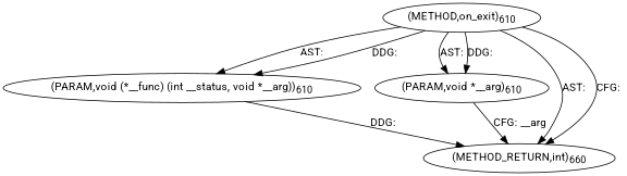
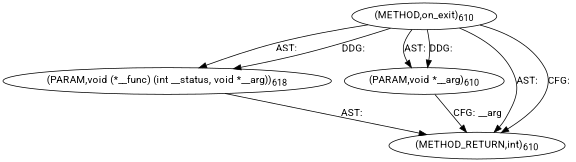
  digraph {
    fontname=Roboto
    node [fontname=Roboto]
    edge [fontname=Roboto]
    n1 [label=<(METHOD,on_exit)<SUB>610</SUB>>]
-   n2 [label=<(PARAM,void (*__func) (int __status, void *__arg))<SUB>610</SUB>>]
+   n2 [label=<(PARAM,void (*__func) (int __status, void *__arg))<SUB>618</SUB>>]
    n3 [label=<(PARAM,void *__arg)<SUB>610</SUB>>]
-   n4 [label=<(METHOD_RETURN,int)<SUB>660</SUB>>]
+   n4 [label=<(METHOD_RETURN,int)<SUB>610</SUB>>]
    n1 -> n2 [label="AST: "]
    n1 -> n2 [label="DDG: "]
    n1 -> n3 [label="AST: "]
    n1 -> n3 [label="DDG: "]
    n1 -> n4 [label="AST: "]
    n1 -> n4 [label="CFG: "]
-   n2 -> n4 [label="DDG: "]
+   n2 -> n4 [label="AST: "]
    n3 -> n4 [label="CFG: __arg"]
  }
